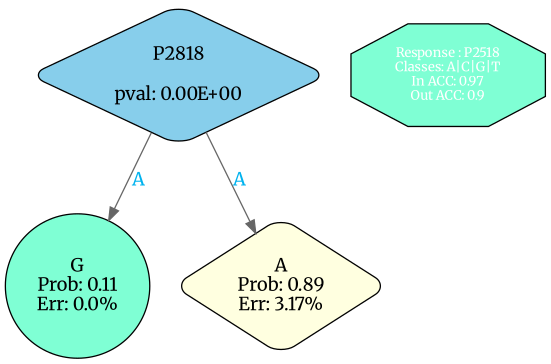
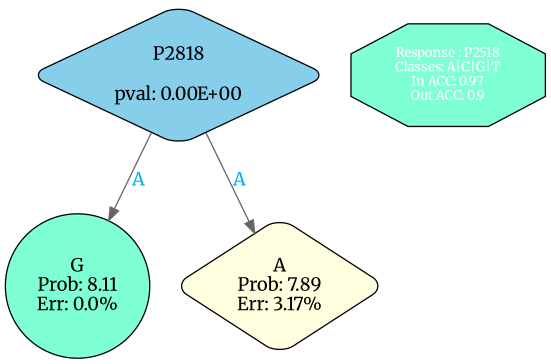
  digraph {
    fontname=Merriweather
    ranksep=equally
    splines=polylines
    node [color=black fillcolor=aquamarine fontname=Merriweather shape=diamond style="filled, rounded"]
    edge [color=gray40 fontcolor=deepskyblue2 fontname=Merriweather]
-   n1 [label="G\nProb: 0.11\nErr: 0.0%" shape=circle]
-   n2 [fillcolor=lightyellow label="A\nProb: 0.89\nErr: 3.17%"]
+   n1 [label="G\nProb: 8.11\nErr: 0.0%" shape=circle]
+   n2 [fillcolor=lightyellow label="A\nProb: 7.89\nErr: 3.17%"]
    n3 [align=left fontcolor=white fontsize=10 label="Response : P2518\nClasses: A|C|G|T\nIn ACC: 0.97\nOut ACC: 0.9\n" shape=octagon style=filled]
    n4 [fillcolor=skyblue label="P2818\n\npval: 0.00E+00"]
    subgraph sub_1 {
      rank=same
      n1
      n2
    }
    subgraph sub_2 {
      rank=same
      n3
      n4
    }
    n4 -> n1 [label=A]
    n4 -> n2 [label=A]
  }
